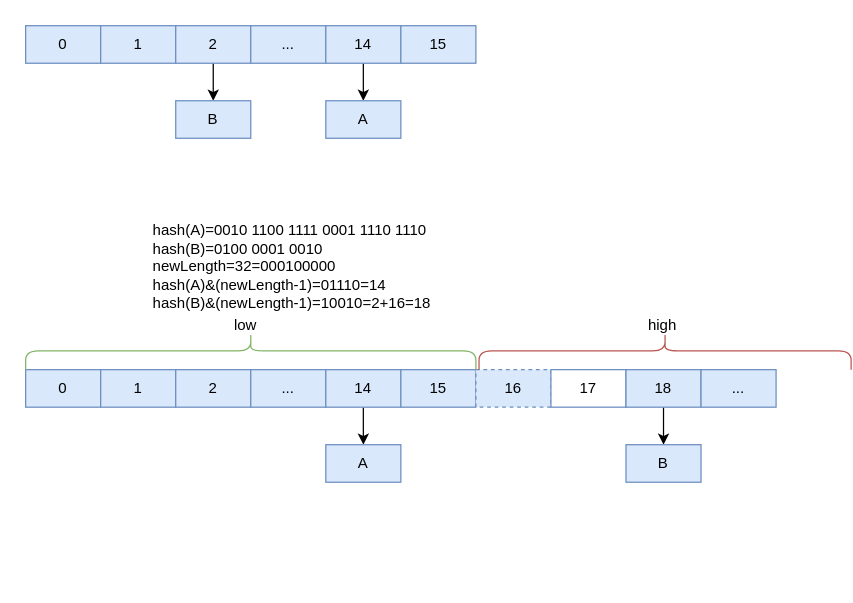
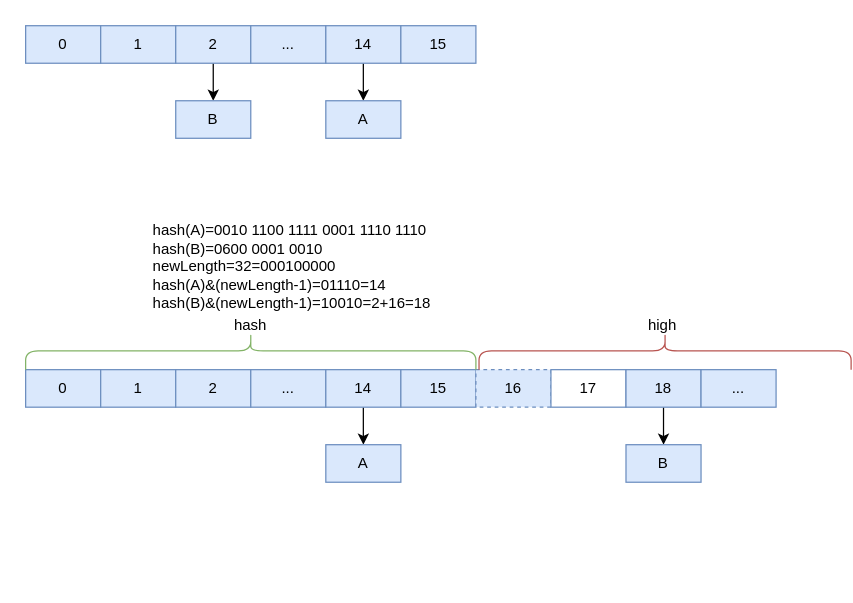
  <mxCell id="0" />
  <mxCell id="1" parent="0" />
  <mxCell id="2" value="0" style="rounded=0;whiteSpace=wrap;html=1;fillColor=#dae8fc;strokeColor=#6c8ebf;" parent="1" vertex="1"><mxGeometry x="20" y="20" width="60" height="30" as="geometry" /></mxCell>
  <mxCell id="3" value="1" style="rounded=0;whiteSpace=wrap;html=1;fillColor=#dae8fc;strokeColor=#6c8ebf;" parent="1" vertex="1"><mxGeometry x="80" y="20" width="60" height="30" as="geometry" /></mxCell>
  <mxCell id="4" style="edgeStyle=orthogonalEdgeStyle;rounded=0;orthogonalLoop=1;jettySize=auto;html=1;entryX=0.5;entryY=0;entryDx=0;entryDy=0;exitX=0.5;exitY=1;exitDx=0;exitDy=0;" parent="1" source="9" target="7" edge="1"><mxGeometry relative="1" as="geometry"><mxPoint x="170" y="50" as="sourcePoint" /></mxGeometry></mxCell>
  <mxCell id="5" style="edgeStyle=orthogonalEdgeStyle;rounded=0;orthogonalLoop=1;jettySize=auto;html=1;exitX=0.5;exitY=1;exitDx=0;exitDy=0;entryX=0.5;entryY=0;entryDx=0;entryDy=0;" parent="1" source="6" target="11" edge="1"><mxGeometry relative="1" as="geometry" /></mxCell>
  <mxCell id="6" value="2" style="rounded=0;whiteSpace=wrap;html=1;fillColor=#dae8fc;strokeColor=#6c8ebf;" parent="1" vertex="1"><mxGeometry x="140" y="20" width="60" height="30" as="geometry" /></mxCell>
  <mxCell id="7" value="A" style="rounded=0;whiteSpace=wrap;html=1;fillColor=#dae8fc;strokeColor=#6c8ebf;" parent="1" vertex="1"><mxGeometry x="260" y="80" width="60" height="30" as="geometry" /></mxCell>
  <mxCell id="8" value="..." style="rounded=0;whiteSpace=wrap;html=1;fillColor=#dae8fc;strokeColor=#6c8ebf;" parent="1" vertex="1"><mxGeometry x="200" y="20" width="60" height="30" as="geometry" /></mxCell>
  <mxCell id="9" value="14" style="rounded=0;whiteSpace=wrap;html=1;fillColor=#dae8fc;strokeColor=#6c8ebf;" parent="1" vertex="1"><mxGeometry x="260" y="20" width="60" height="30" as="geometry" /></mxCell>
  <mxCell id="10" value="15" style="rounded=0;whiteSpace=wrap;html=1;fillColor=#dae8fc;strokeColor=#6c8ebf;" parent="1" vertex="1"><mxGeometry x="320" y="20" width="60" height="30" as="geometry" /></mxCell>
  <mxCell id="11" value="B" style="rounded=0;whiteSpace=wrap;html=1;fillColor=#dae8fc;strokeColor=#6c8ebf;" parent="1" vertex="1"><mxGeometry x="140" y="80" width="60" height="30" as="geometry" /></mxCell>
  <mxCell id="12" value="0" style="rounded=0;whiteSpace=wrap;html=1;fillColor=#dae8fc;strokeColor=#6c8ebf;" parent="1" vertex="1"><mxGeometry x="20" y="295" width="60" height="30" as="geometry" /></mxCell>
  <mxCell id="13" value="1" style="rounded=0;whiteSpace=wrap;html=1;fillColor=#dae8fc;strokeColor=#6c8ebf;" parent="1" vertex="1"><mxGeometry x="80" y="295" width="60" height="30" as="geometry" /></mxCell>
  <mxCell id="14" style="edgeStyle=orthogonalEdgeStyle;rounded=0;orthogonalLoop=1;jettySize=auto;html=1;entryX=0.5;entryY=0;entryDx=0;entryDy=0;exitX=0.5;exitY=1;exitDx=0;exitDy=0;" parent="1" source="18" target="16" edge="1"><mxGeometry relative="1" as="geometry"><mxPoint x="170" y="325" as="sourcePoint" /></mxGeometry></mxCell>
  <mxCell id="15" value="2" style="rounded=0;whiteSpace=wrap;html=1;fillColor=#dae8fc;strokeColor=#6c8ebf;" parent="1" vertex="1"><mxGeometry x="140" y="295" width="60" height="30" as="geometry" /></mxCell>
  <mxCell id="16" value="A" style="rounded=0;whiteSpace=wrap;html=1;fillColor=#dae8fc;strokeColor=#6c8ebf;" parent="1" vertex="1"><mxGeometry x="260" y="355" width="60" height="30" as="geometry" /></mxCell>
  <mxCell id="17" value="..." style="rounded=0;whiteSpace=wrap;html=1;fillColor=#dae8fc;strokeColor=#6c8ebf;" parent="1" vertex="1"><mxGeometry x="200" y="295" width="60" height="30" as="geometry" /></mxCell>
  <mxCell id="18" value="14" style="rounded=0;whiteSpace=wrap;html=1;fillColor=#dae8fc;strokeColor=#6c8ebf;" parent="1" vertex="1"><mxGeometry x="260" y="295" width="60" height="30" as="geometry" /></mxCell>
  <mxCell id="19" value="15" style="rounded=0;whiteSpace=wrap;html=1;fillColor=#dae8fc;strokeColor=#6c8ebf;" parent="1" vertex="1"><mxGeometry x="320" y="295" width="60" height="30" as="geometry" /></mxCell>
  <mxCell id="20" value="16" style="rounded=0;whiteSpace=wrap;html=1;fillColor=#dae8fc;strokeColor=#6c8ebf;dashed=1;" parent="1" vertex="1"><mxGeometry x="380" y="295" width="60" height="30" as="geometry" /></mxCell>
  <mxCell id="21" value="17" style="rounded=0;whiteSpace=wrap;html=1;fillColor=#ffffff;strokeColor=#6c8ebf;" parent="1" vertex="1"><mxGeometry x="440" y="295" width="60" height="30" as="geometry" /></mxCell>
  <mxCell id="22" style="edgeStyle=orthogonalEdgeStyle;rounded=0;orthogonalLoop=1;jettySize=auto;html=1;exitX=0.5;exitY=1;exitDx=0;exitDy=0;entryX=0.5;entryY=0;entryDx=0;entryDy=0;" parent="1" source="23" target="25" edge="1"><mxGeometry relative="1" as="geometry" /></mxCell>
  <mxCell id="23" value="18" style="rounded=0;whiteSpace=wrap;html=1;fillColor=#dae8fc;strokeColor=#6c8ebf;" parent="1" vertex="1"><mxGeometry x="500" y="295" width="60" height="30" as="geometry" /></mxCell>
  <mxCell id="24" value="..." style="rounded=0;whiteSpace=wrap;html=1;fillColor=#dae8fc;strokeColor=#6c8ebf;" parent="1" vertex="1"><mxGeometry x="560" y="295" width="60" height="30" as="geometry" /></mxCell>
  <mxCell id="25" value="B" style="rounded=0;whiteSpace=wrap;html=1;fillColor=#dae8fc;strokeColor=#6c8ebf;" parent="1" vertex="1"><mxGeometry x="500" y="355" width="60" height="30" as="geometry" /></mxCell>
- <mxCell id="26" value="hash(A)=0010 1100 1111 0001 1110 1110&lt;br&gt;&lt;span class=&quot;lark-record-clipboard&quot; data-lark-record-format=&quot;docx/text&quot; data-lark-record-data=&quot;{&amp;quot;rootId&amp;quot;:&amp;quot;Y223dMbC8odBP5xUrH3c6lRVnVh&amp;quot;,&amp;quot;text&amp;quot;:{&amp;quot;initialAttributedTexts&amp;quot;:{&amp;quot;text&amp;quot;:{&amp;quot;0&amp;quot;:&amp;quot;0010 1100 1111 0001 1110 1110&amp;quot;},&amp;quot;attribs&amp;quot;:{&amp;quot;0&amp;quot;:&amp;quot;*0+t&amp;quot;}},&amp;quot;apool&amp;quot;:{&amp;quot;numToAttrib&amp;quot;:{&amp;quot;0&amp;quot;:[&amp;quot;author&amp;quot;,&amp;quot;7121550569587802115&amp;quot;]},&amp;quot;nextNum&amp;quot;:1}},&amp;quot;type&amp;quot;:&amp;quot;text&amp;quot;,&amp;quot;referenceRecordMap&amp;quot;:{},&amp;quot;extra&amp;quot;:{&amp;quot;mention_page_title&amp;quot;:{},&amp;quot;external_mention_url&amp;quot;:{}},&amp;quot;isKeepQuoteContainer&amp;quot;:false,&amp;quot;isFromCode&amp;quot;:false,&amp;quot;selection&amp;quot;:[{&amp;quot;id&amp;quot;:229,&amp;quot;type&amp;quot;:&amp;quot;text&amp;quot;,&amp;quot;selection&amp;quot;:{&amp;quot;start&amp;quot;:13,&amp;quot;end&amp;quot;:42},&amp;quot;recordId&amp;quot;:&amp;quot;IN1YdTeqBob8PHxOIo6cEVPVnLn&amp;quot;}],&amp;quot;payloadMap&amp;quot;:{},&amp;quot;isCut&amp;quot;:false}&quot;&gt;hash(B)=0100 0001 0010&lt;br&gt;newLength=32=000100000&lt;br style=&quot;border-color: var(--border-color);&quot;&gt;&lt;div data-docx-has-block-data=&quot;false&quot; data-page-id=&quot;Y223dMbC8odBP5xUrH3c6lRVnVh&quot;&gt;&lt;div class=&quot;old-record-id-MfLGdqeAFol0cdx5uXkcTbtengd&quot;&gt;hash(A)&amp;amp;(newLength-1)=01110=14&lt;/div&gt;&lt;div class=&quot;old-record-id-MfLGdqeAFol0cdx5uXkcTbtengd&quot;&gt;&lt;div style=&quot;border-color: var(--border-color);&quot; data-docx-has-block-data=&quot;false&quot; data-page-id=&quot;Y223dMbC8odBP5xUrH3c6lRVnVh&quot;&gt;&lt;div style=&quot;border-color: var(--border-color);&quot; class=&quot;old-record-id-MfLGdqeAFol0cdx5uXkcTbtengd&quot;&gt;hash(B)&amp;amp;(newLength-1)=10010=2+16=18&lt;/div&gt;&lt;div&gt;&lt;br&gt;&lt;/div&gt;&lt;/div&gt;&lt;/div&gt;&lt;/div&gt;&lt;span class=&quot;lark-record-clipboard&quot; data-lark-record-format=&quot;docx/text&quot; data-lark-record-data=&quot;{&amp;quot;rootId&amp;quot;:&amp;quot;Y223dMbC8odBP5xUrH3c6lRVnVh&amp;quot;,&amp;quot;text&amp;quot;:{&amp;quot;initialAttributedTexts&amp;quot;:{&amp;quot;text&amp;quot;:{&amp;quot;0&amp;quot;:&amp;quot;0100 0001 0010&amp;quot;},&amp;quot;attribs&amp;quot;:{&amp;quot;0&amp;quot;:&amp;quot;*0+e&amp;quot;}},&amp;quot;apool&amp;quot;:{&amp;quot;numToAttrib&amp;quot;:{&amp;quot;0&amp;quot;:[&amp;quot;author&amp;quot;,&amp;quot;7121550569587802115&amp;quot;]},&amp;quot;nextNum&amp;quot;:1}},&amp;quot;type&amp;quot;:&amp;quot;text&amp;quot;,&amp;quot;referenceRecordMap&amp;quot;:{},&amp;quot;extra&amp;quot;:{&amp;quot;mention_page_title&amp;quot;:{},&amp;quot;external_mention_url&amp;quot;:{}},&amp;quot;isKeepQuoteContainer&amp;quot;:false,&amp;quot;isFromCode&amp;quot;:false,&amp;quot;selection&amp;quot;:[{&amp;quot;id&amp;quot;:218,&amp;quot;type&amp;quot;:&amp;quot;text&amp;quot;,&amp;quot;selection&amp;quot;:{&amp;quot;start&amp;quot;:8,&amp;quot;end&amp;quot;:22},&amp;quot;recordId&amp;quot;:&amp;quot;BmqHdPnKqoqBXzxYA9KcRn11nDb&amp;quot;}],&amp;quot;payloadMap&amp;quot;:{},&amp;quot;isCut&amp;quot;:false}&quot;&gt;&lt;/span&gt;&lt;/span&gt;" style="text;html=1;strokeColor=none;fillColor=none;align=left;verticalAlign=middle;whiteSpace=wrap;rounded=0;" parent="1" vertex="1"><mxGeometry x="120" y="205" width="300" height="30" as="geometry" /></mxCell>
+ <mxCell id="26" value="hash(A)=0010 1100 1111 0001 1110 1110&lt;br&gt;&lt;span class=&quot;lark-record-clipboard&quot; data-lark-record-format=&quot;docx/text&quot; data-lark-record-data=&quot;{&amp;quot;rootId&amp;quot;:&amp;quot;Y223dMbC8odBP5xUrH3c6lRVnVh&amp;quot;,&amp;quot;text&amp;quot;:{&amp;quot;initialAttributedTexts&amp;quot;:{&amp;quot;text&amp;quot;:{&amp;quot;0&amp;quot;:&amp;quot;0010 1100 1111 0001 1110 1110&amp;quot;},&amp;quot;attribs&amp;quot;:{&amp;quot;0&amp;quot;:&amp;quot;*0+t&amp;quot;}},&amp;quot;apool&amp;quot;:{&amp;quot;numToAttrib&amp;quot;:{&amp;quot;0&amp;quot;:[&amp;quot;author&amp;quot;,&amp;quot;7121550569587802115&amp;quot;]},&amp;quot;nextNum&amp;quot;:1}},&amp;quot;type&amp;quot;:&amp;quot;text&amp;quot;,&amp;quot;referenceRecordMap&amp;quot;:{},&amp;quot;extra&amp;quot;:{&amp;quot;mention_page_title&amp;quot;:{},&amp;quot;external_mention_url&amp;quot;:{}},&amp;quot;isKeepQuoteContainer&amp;quot;:false,&amp;quot;isFromCode&amp;quot;:false,&amp;quot;selection&amp;quot;:[{&amp;quot;id&amp;quot;:229,&amp;quot;type&amp;quot;:&amp;quot;text&amp;quot;,&amp;quot;selection&amp;quot;:{&amp;quot;start&amp;quot;:13,&amp;quot;end&amp;quot;:42},&amp;quot;recordId&amp;quot;:&amp;quot;IN1YdTeqBob8PHxOIo6cEVPVnLn&amp;quot;}],&amp;quot;payloadMap&amp;quot;:{},&amp;quot;isCut&amp;quot;:false}&quot;&gt;hash(B)=0600 0001 0010&lt;br&gt;newLength=32=000100000&lt;br style=&quot;border-color: var(--border-color);&quot;&gt;&lt;div data-docx-has-block-data=&quot;false&quot; data-page-id=&quot;Y223dMbC8odBP5xUrH3c6lRVnVh&quot;&gt;&lt;div class=&quot;old-record-id-MfLGdqeAFol0cdx5uXkcTbtengd&quot;&gt;hash(A)&amp;amp;(newLength-1)=01110=14&lt;/div&gt;&lt;div class=&quot;old-record-id-MfLGdqeAFol0cdx5uXkcTbtengd&quot;&gt;&lt;div style=&quot;border-color: var(--border-color);&quot; data-docx-has-block-data=&quot;false&quot; data-page-id=&quot;Y223dMbC8odBP5xUrH3c6lRVnVh&quot;&gt;&lt;div style=&quot;border-color: var(--border-color);&quot; class=&quot;old-record-id-MfLGdqeAFol0cdx5uXkcTbtengd&quot;&gt;hash(B)&amp;amp;(newLength-1)=10010=2+16=18&lt;/div&gt;&lt;div&gt;&lt;br&gt;&lt;/div&gt;&lt;/div&gt;&lt;/div&gt;&lt;/div&gt;&lt;span class=&quot;lark-record-clipboard&quot; data-lark-record-format=&quot;docx/text&quot; data-lark-record-data=&quot;{&amp;quot;rootId&amp;quot;:&amp;quot;Y223dMbC8odBP5xUrH3c6lRVnVh&amp;quot;,&amp;quot;text&amp;quot;:{&amp;quot;initialAttributedTexts&amp;quot;:{&amp;quot;text&amp;quot;:{&amp;quot;0&amp;quot;:&amp;quot;0100 0001 0010&amp;quot;},&amp;quot;attribs&amp;quot;:{&amp;quot;0&amp;quot;:&amp;quot;*0+e&amp;quot;}},&amp;quot;apool&amp;quot;:{&amp;quot;numToAttrib&amp;quot;:{&amp;quot;0&amp;quot;:[&amp;quot;author&amp;quot;,&amp;quot;7121550569587802115&amp;quot;]},&amp;quot;nextNum&amp;quot;:1}},&amp;quot;type&amp;quot;:&amp;quot;text&amp;quot;,&amp;quot;referenceRecordMap&amp;quot;:{},&amp;quot;extra&amp;quot;:{&amp;quot;mention_page_title&amp;quot;:{},&amp;quot;external_mention_url&amp;quot;:{}},&amp;quot;isKeepQuoteContainer&amp;quot;:false,&amp;quot;isFromCode&amp;quot;:false,&amp;quot;selection&amp;quot;:[{&amp;quot;id&amp;quot;:218,&amp;quot;type&amp;quot;:&amp;quot;text&amp;quot;,&amp;quot;selection&amp;quot;:{&amp;quot;start&amp;quot;:8,&amp;quot;end&amp;quot;:22},&amp;quot;recordId&amp;quot;:&amp;quot;BmqHdPnKqoqBXzxYA9KcRn11nDb&amp;quot;}],&amp;quot;payloadMap&amp;quot;:{},&amp;quot;isCut&amp;quot;:false}&quot;&gt;&lt;/span&gt;&lt;/span&gt;" style="text;html=1;strokeColor=none;fillColor=none;align=left;verticalAlign=middle;whiteSpace=wrap;rounded=0;" parent="1" vertex="1"><mxGeometry x="120" y="205" width="300" height="30" as="geometry" /></mxCell>
  <mxCell id="27" value="" style="shape=curlyBracket;whiteSpace=wrap;html=1;rounded=1;flipH=1;labelPosition=right;verticalLabelPosition=middle;align=left;verticalAlign=middle;rotation=-90;fillColor=#d5e8d4;strokeColor=#82b366;" parent="1" vertex="1"><mxGeometry x="185" y="100" width="30" height="360" as="geometry" /></mxCell>
- <mxCell id="28" value="low" style="text;html=1;strokeColor=none;fillColor=none;align=left;verticalAlign=middle;whiteSpace=wrap;rounded=0;" parent="1" vertex="1"><mxGeometry x="185" y="245" width="40" height="30" as="geometry" /></mxCell>
+ <mxCell id="28" value="hash" style="text;html=1;strokeColor=none;fillColor=none;align=left;verticalAlign=middle;whiteSpace=wrap;rounded=0;" parent="1" vertex="1"><mxGeometry x="185" y="245" width="40" height="30" as="geometry" /></mxCell>
  <mxCell id="29" value="high" style="text;html=1;strokeColor=none;fillColor=none;align=left;verticalAlign=middle;whiteSpace=wrap;rounded=0;" parent="1" vertex="1"><mxGeometry x="516.25" y="245" width="40" height="30" as="geometry" /></mxCell>
  <mxCell id="30" value="" style="shape=curlyBracket;whiteSpace=wrap;html=1;rounded=1;flipH=1;labelPosition=right;verticalLabelPosition=middle;align=left;verticalAlign=middle;rotation=-90;fillColor=#f8cecc;strokeColor=#b85450;" parent="1" vertex="1"><mxGeometry x="516.25" y="131.25" width="30" height="297.5" as="geometry" /></mxCell>
